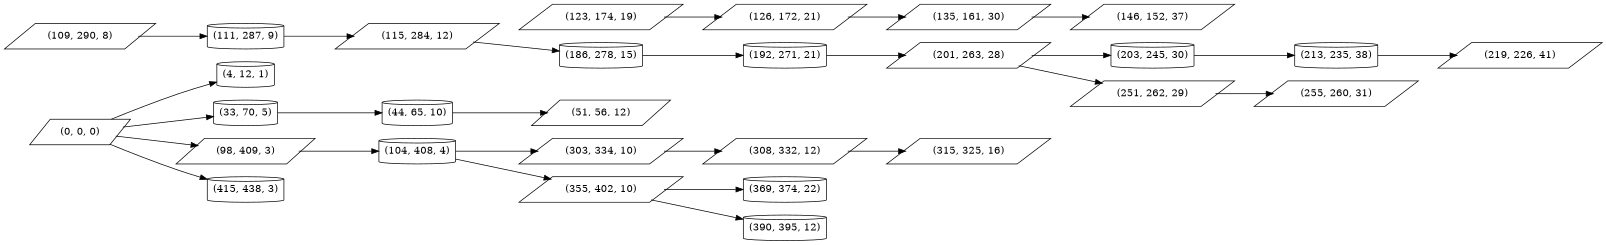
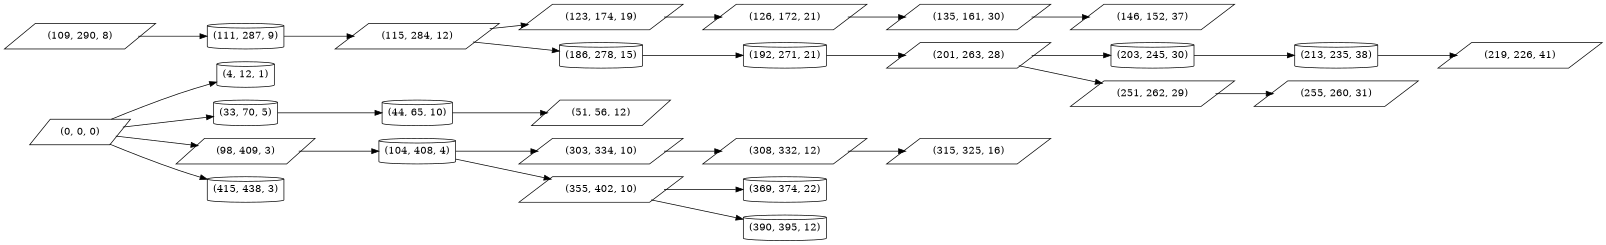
  digraph {
    rankdir=LR
    node [shape=parallelogram]
    "(4, 12, 1)" [shape=cylinder]
    "(0, 0, 0)"
    "(33, 70, 5)" [shape=cylinder]
    "(98, 409, 3)"
    "(415, 438, 3)" [shape=cylinder]
    "(44, 65, 10)" [shape=cylinder]
    "(104, 408, 4)" [shape=cylinder]
    "(51, 56, 12)"
    "(303, 334, 10)"
    "(355, 402, 10)"
    "(111, 287, 9)" [shape=cylinder]
    "(109, 290, 8)"
    "(308, 332, 12)"
    "(369, 374, 22)" [shape=cylinder]
    "(390, 395, 12)" [shape=cylinder]
    "(115, 284, 12)"
    "(123, 174, 19)"
    "(186, 278, 15)" [shape=cylinder]
    "(126, 172, 21)"
    "(192, 271, 21)" [shape=cylinder]
    "(135, 161, 30)"
    "(146, 152, 37)"
    "(201, 263, 28)"
    "(203, 245, 30)" [shape=cylinder]
    "(251, 262, 29)"
    "(213, 235, 38)" [shape=cylinder]
    "(255, 260, 31)"
    "(219, 226, 41)"
    "(315, 325, 16)"
    "(0, 0, 0)" -> "(4, 12, 1)"
    "(0, 0, 0)" -> "(33, 70, 5)"
    "(0, 0, 0)" -> "(98, 409, 3)"
    "(0, 0, 0)" -> "(415, 438, 3)"
    "(33, 70, 5)" -> "(44, 65, 10)"
    "(98, 409, 3)" -> "(104, 408, 4)"
    "(44, 65, 10)" -> "(51, 56, 12)"
    "(104, 408, 4)" -> "(303, 334, 10)"
    "(104, 408, 4)" -> "(355, 402, 10)"
    "(303, 334, 10)" -> "(308, 332, 12)"
    "(355, 402, 10)" -> "(369, 374, 22)"
    "(355, 402, 10)" -> "(390, 395, 12)"
    "(111, 287, 9)" -> "(115, 284, 12)"
    "(109, 290, 8)" -> "(111, 287, 9)"
    "(308, 332, 12)" -> "(315, 325, 16)"
+   "(115, 284, 12)" -> "(123, 174, 19)"
    "(115, 284, 12)" -> "(186, 278, 15)"
    "(123, 174, 19)" -> "(126, 172, 21)"
    "(186, 278, 15)" -> "(192, 271, 21)"
    "(126, 172, 21)" -> "(135, 161, 30)"
    "(192, 271, 21)" -> "(201, 263, 28)"
    "(135, 161, 30)" -> "(146, 152, 37)"
    "(201, 263, 28)" -> "(203, 245, 30)"
    "(201, 263, 28)" -> "(251, 262, 29)"
    "(203, 245, 30)" -> "(213, 235, 38)"
    "(251, 262, 29)" -> "(255, 260, 31)"
    "(213, 235, 38)" -> "(219, 226, 41)"
  }
